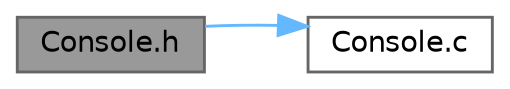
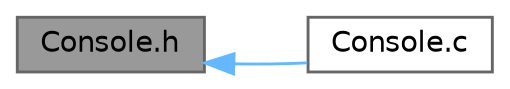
  digraph {
    rankdir=LR
    node [fontname=Helvetica fontsize=10 shape=box style=filled]
    n1 [color=gray40 fillcolor=grey60 fontcolor=black height=0.2 label="Console.h" width=0.4]
    n2 [color=grey40 fillcolor=white height=0.2 label="Console.c" width=0.4]
-   n2 -> n1 [color=steelblue1 dir=back fontname=Helvetica fontsize=10 labelfontname=Helvetica labelfontsize=10 style=solid]
+   n1 -> n2 [color=steelblue1 dir=back fontname=Helvetica fontsize=10 labelfontname=Helvetica labelfontsize=10 style=solid]
  }
